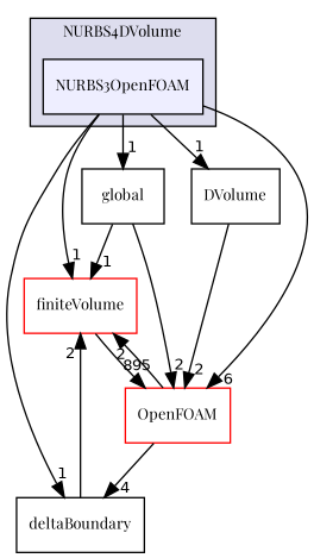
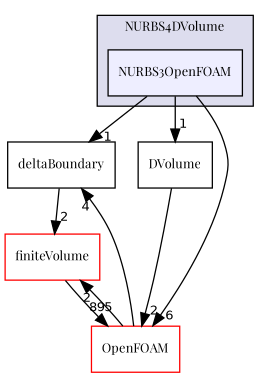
  digraph {
    compound=true
    fontname="Playfair Display"
    node [fontname="Playfair Display" fontsize=10 shape=box]
    edge [fontname="Playfair Display" headlabel=1 labeldistance=1.5 labelfontname=Helvetica labelfontsize=10]
    n1 [fillcolor="#eeeeff" label=NURBS3OpenFOAM pencolor=black style=filled]
    n2 [color=red label=finiteVolume]
    n3 [label=deltaBoundary]
    n4 [label=DVolume]
    n5 [color=red label=OpenFOAM]
-   n6 [label=global]
    subgraph cluster_1 {
      bgcolor="#ddddee"
      fontsize=10
      label=NURBS4DVolume
      pencolor=black
      n1
    }
-   n1 -> n2
    n1 -> n3
    n1 -> n4
    n1 -> n5 [headlabel=6]
-   n1 -> n6
    n2 -> n5 [headlabel=895]
    n3 -> n2 [headlabel=2]
    n4 -> n5 [headlabel=2]
    n5 -> n2 [headlabel=2]
    n5 -> n3 [headlabel=4]
-   n6 -> n2
-   n6 -> n5 [headlabel=2]
  }
